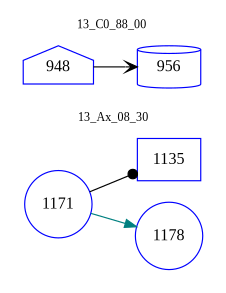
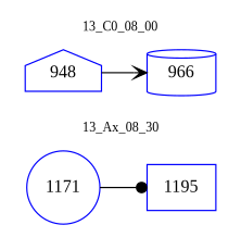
  digraph {
    fontname="Liberation Serif"
    rankdir=LR
    node [color=blue fontname="Liberation Serif" shape=circle]
    edge [color=black fontname="Liberation Serif" style=solid]
    n1 [label=1171]
-   n2 [label=1178]
-   n3 [label=1135 shape=box]
+   n3 [label=1195 shape=box]
    n4 [label=948 shape=house]
-   n5 [label=956 shape=cylinder]
+   n5 [label=966 shape=cylinder]
    subgraph cluster_1 {
      color=white
      fontsize=10
      label="13_Ax_08_30"
      n1
-     n2
      n3
    }
    subgraph cluster_2 {
      color=white
      fontsize=10
-     label="13_C0_88_00"
+     label="13_C0_08_00"
      n4
      n5
    }
-   n1 -> n2 [arrowhead=normal color=teal]
    n1 -> n3 [arrowhead=dot]
    n4 -> n5 [arrowhead=vee]
  }
